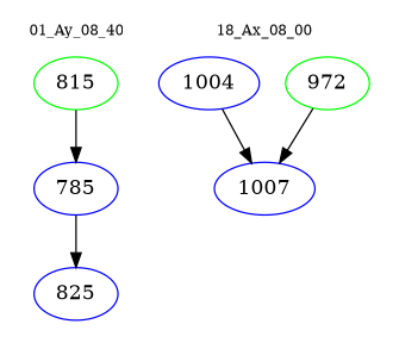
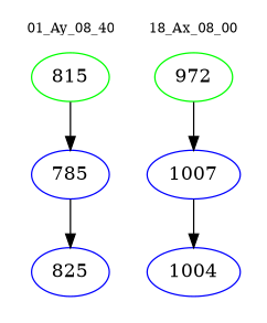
  digraph {
    node [color=blue]
    edge [color=black]
    n1 [color=green label=815]
    n2 [label=785]
    n3 [label=825]
    n4 [color=green label=972]
    n5 [label=1007]
    n6 [label=1004]
    subgraph cluster_1 {
      color=white
      fontsize=10
      label="01_Ay_08_40"
      n1
      n2
      n3
    }
    subgraph cluster_2 {
      color=white
      fontsize=10
      label="18_Ax_08_00"
      n4
      n5
      n6
    }
    n1 -> n2
    n2 -> n3
    n4 -> n5
-   n6 -> n5
+   n5 -> n6
  }
